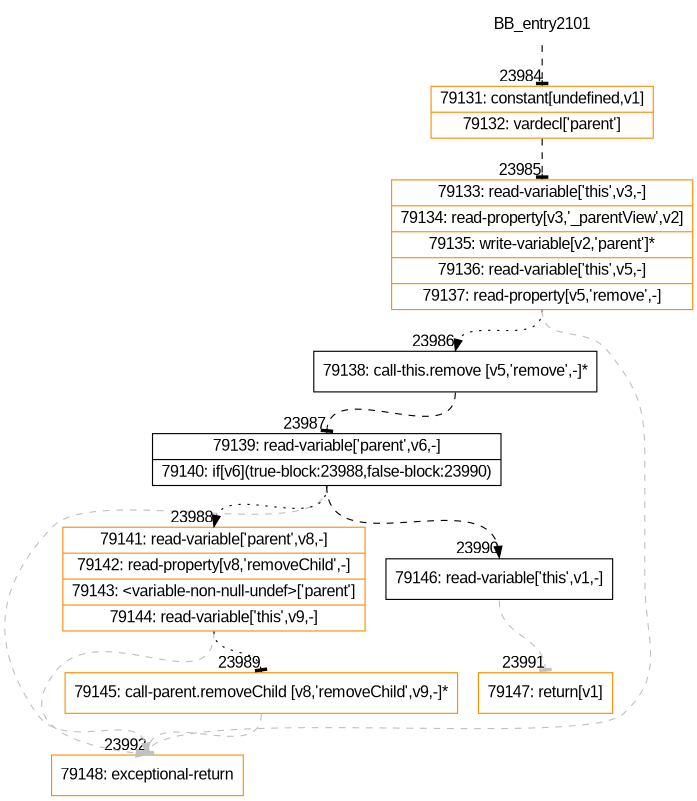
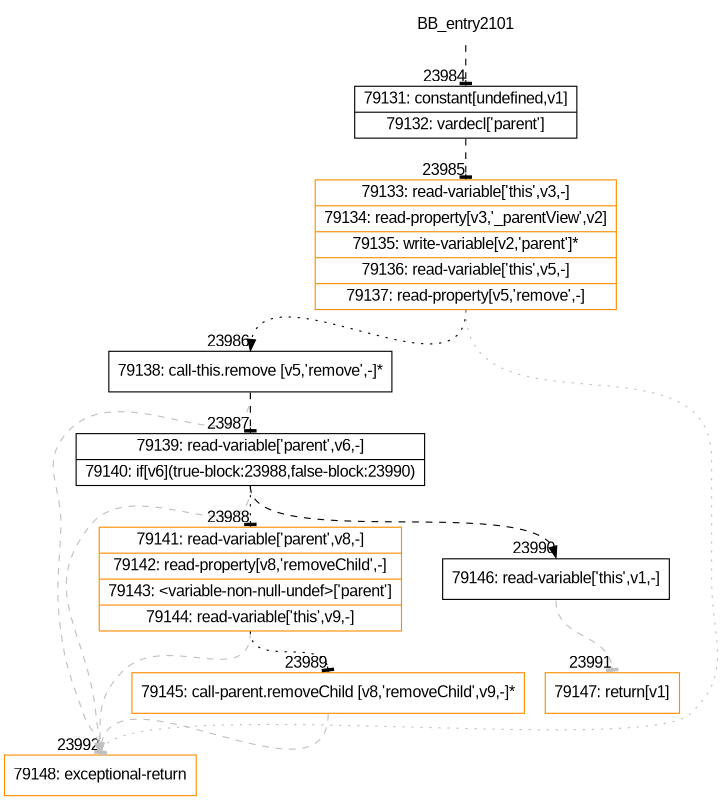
  digraph {
    fontname="Liberation Sans"
    rankdir=TD
    node [color=darkorange fontname="Liberation Sans" shape=record]
    edge [arrowhead=tee fontname="Liberation Sans" headport=n style=dashed tailport=s]
    BB_entry2101 [shape=none]
-   n2 [label="{79131: constant[undefined,v1]|79132: vardecl['parent']}"]
+   n2 [color=black label="{79131: constant[undefined,v1]|79132: vardecl['parent']}"]
    n3 [label="{79133: read-variable['this',v3,-]|79134: read-property[v3,'_parentView',v2]|79135: write-variable[v2,'parent']*|79136: read-variable['this',v5,-]|79137: read-property[v5,'remove',-]}"]
    n4 [color=black label="{79138: call-this.remove [v5,'remove',-]*}"]
    n5 [label="{79148: exceptional-return}"]
    n6 [color=black label="{79139: read-variable['parent',v6,-]|79140: if[v6](true-block:23988,false-block:23990)}"]
    n7 [label="{79141: read-variable['parent',v8,-]|79142: read-property[v8,'removeChild',-]|79143: \<variable-non-null-undef\>['parent']|79144: read-variable['this',v9,-]}"]
    n8 [color=black label="{79146: read-variable['this',v1,-]}"]
    n9 [label="{79145: call-parent.removeChild [v8,'removeChild',v9,-]*}"]
    n10 [label="{79147: return[v1]}"]
    BB_entry2101 -> n2 [headlabel="    23984"]
    n2 -> n3 [headlabel="      23985"]
    n3 -> n4 [arrowhead=normal headlabel="      23986" style=dotted]
-   n3 -> n5 [color=gray headlabel="      23992"]
+   n3 -> n5 [color=gray headlabel="      23992" style=dotted]
+   n4 -> n5 [arrowhead=normal color=gray]
    n4 -> n6 [headlabel="      23987"]
    n6 -> n5 [arrowhead=normal color=gray]
-   n6 -> n7 [arrowhead=normal headlabel="      23988" style=dotted]
+   n6 -> n7 [headlabel="      23988" style=dotted]
    n6 -> n8 [arrowhead=normal headlabel="      23990"]
    n7 -> n5 [arrowhead=normal color=gray]
    n7 -> n9 [headlabel="      23989" style=dotted]
    n8 -> n10 [color=gray headlabel="      23991"]
    n9 -> n5 [color=gray]
  }
